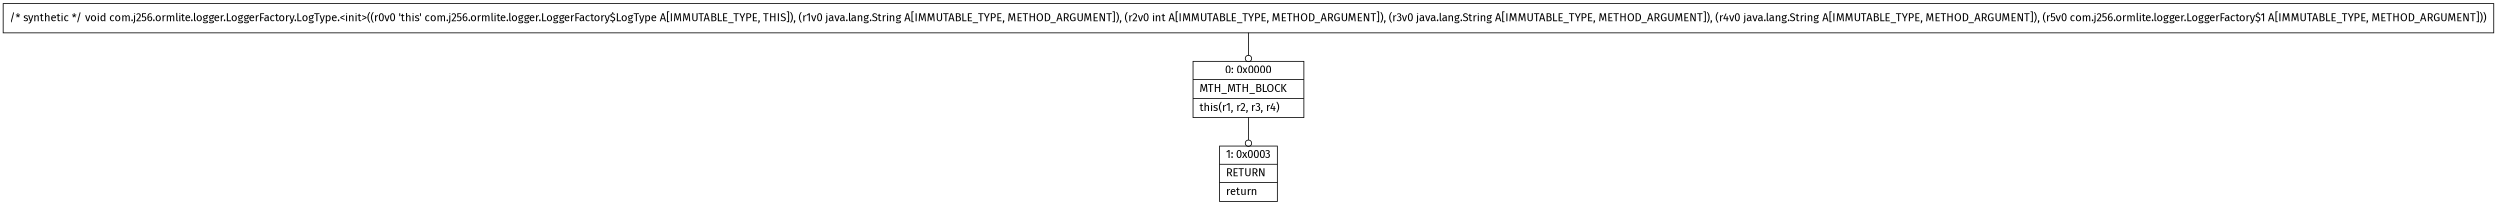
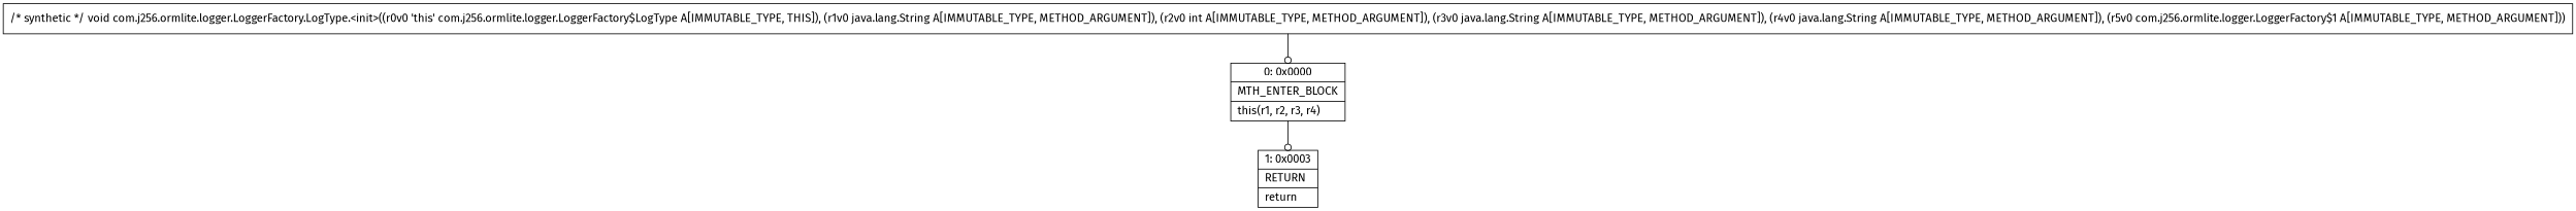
  digraph {
    fontname="Fira Sans"
    node [shape=record fontname="Fira Sans"]
    edge [arrowhead=odot fontname="Fira Sans"]
-   n1 [label="{0\:\ 0x0000|MTH_MTH_BLOCK\l|this(r1, r2, r3, r4)\l}"]
+   n1 [label="{0\:\ 0x0000|MTH_ENTER_BLOCK\l|this(r1, r2, r3, r4)\l}"]
    n2 [label="{1\:\ 0x0003|RETURN\l|return\l}"]
    n3 [label="{\/* synthetic *\/ void com.j256.ormlite.logger.LoggerFactory.LogType.\<init\>((r0v0 'this' com.j256.ormlite.logger.LoggerFactory$LogType A[IMMUTABLE_TYPE, THIS]), (r1v0 java.lang.String A[IMMUTABLE_TYPE, METHOD_ARGUMENT]), (r2v0 int A[IMMUTABLE_TYPE, METHOD_ARGUMENT]), (r3v0 java.lang.String A[IMMUTABLE_TYPE, METHOD_ARGUMENT]), (r4v0 java.lang.String A[IMMUTABLE_TYPE, METHOD_ARGUMENT]), (r5v0 com.j256.ormlite.logger.LoggerFactory$1 A[IMMUTABLE_TYPE, METHOD_ARGUMENT])) }"]
    n1 -> n2
    n3 -> n1
  }
